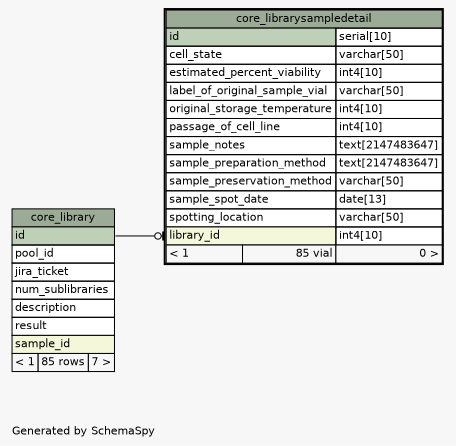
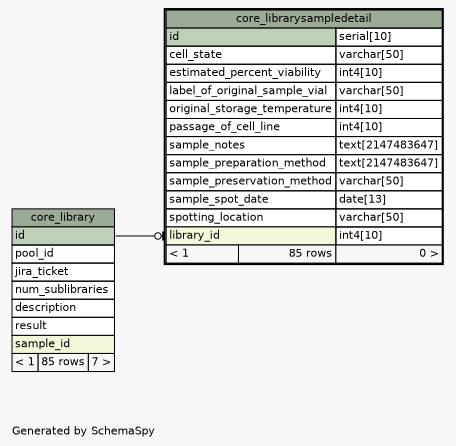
  digraph {
    bgcolor="#f7f7f7"
    fontname=Helvetica
    fontsize=11
    label="\nGenerated by SchemaSpy"
    labeljust=l
    nodesep=0.18
    rankdir=RL
    ranksep=0.46
    node [fontname=Helvetica fontsize=11 shape=plaintext]
-   n1 [label=<     <TABLE BORDER="2" CELLBORDER="1" CELLSPACING="0" BGCOLOR="#ffffff">       <TR><TD COLSPAN="3" BGCOLOR="#9bab96" ALIGN="CENTER">core_librarysampledetail</TD></TR>       <TR><TD PORT="id" COLSPAN="2" BGCOLOR="#bed1b8" ALIGN="LEFT">id</TD><TD PORT="id.type" ALIGN="LEFT">serial[10]</TD></TR>       <TR><TD PORT="cell_state" COLSPAN="2" ALIGN="LEFT">cell_state</TD><TD PORT="cell_state.type" ALIGN="LEFT">varchar[50]</TD></TR>       <TR><TD PORT="estimated_percent_viability" COLSPAN="2" ALIGN="LEFT">estimated_percent_viability</TD><TD PORT="estimated_percent_viability.type" ALIGN="LEFT">int4[10]</TD></TR>       <TR><TD PORT="label_of_original_sample_vial" COLSPAN="2" ALIGN="LEFT">label_of_original_sample_vial</TD><TD PORT="label_of_original_sample_vial.type" ALIGN="LEFT">varchar[50]</TD></TR>       <TR><TD PORT="original_storage_temperature" COLSPAN="2" ALIGN="LEFT">original_storage_temperature</TD><TD PORT="original_storage_temperature.type" ALIGN="LEFT">int4[10]</TD></TR>       <TR><TD PORT="passage_of_cell_line" COLSPAN="2" ALIGN="LEFT">passage_of_cell_line</TD><TD PORT="passage_of_cell_line.type" ALIGN="LEFT">int4[10]</TD></TR>       <TR><TD PORT="sample_notes" COLSPAN="2" ALIGN="LEFT">sample_notes</TD><TD PORT="sample_notes.type" ALIGN="LEFT">text[2147483647]</TD></TR>       <TR><TD PORT="sample_preparation_method" COLSPAN="2" ALIGN="LEFT">sample_preparation_method</TD><TD PORT="sample_preparation_method.type" ALIGN="LEFT">text[2147483647]</TD></TR>       <TR><TD PORT="sample_preservation_method" COLSPAN="2" ALIGN="LEFT">sample_preservation_method</TD><TD PORT="sample_preservation_method.type" ALIGN="LEFT">varchar[50]</TD></TR>       <TR><TD PORT="sample_spot_date" COLSPAN="2" ALIGN="LEFT">sample_spot_date</TD><TD PORT="sample_spot_date.type" ALIGN="LEFT">date[13]</TD></TR>       <TR><TD PORT="spotting_location" COLSPAN="2" ALIGN="LEFT">spotting_location</TD><TD PORT="spotting_location.type" ALIGN="LEFT">varchar[50]</TD></TR>       <TR><TD PORT="library_id" COLSPAN="2" BGCOLOR="#f4f7da" ALIGN="LEFT">library_id</TD><TD PORT="library_id.type" ALIGN="LEFT">int4[10]</TD></TR>       <TR><TD ALIGN="LEFT" BGCOLOR="#f7f7f7">&lt; 1</TD><TD ALIGN="RIGHT" BGCOLOR="#f7f7f7">85 vial</TD><TD ALIGN="RIGHT" BGCOLOR="#f7f7f7">0 &gt;</TD></TR>     </TABLE>>]
+   n1 [label=<     <TABLE BORDER="2" CELLBORDER="1" CELLSPACING="0" BGCOLOR="#ffffff">       <TR><TD COLSPAN="3" BGCOLOR="#9bab96" ALIGN="CENTER">core_librarysampledetail</TD></TR>       <TR><TD PORT="id" COLSPAN="2" BGCOLOR="#bed1b8" ALIGN="LEFT">id</TD><TD PORT="id.type" ALIGN="LEFT">serial[10]</TD></TR>       <TR><TD PORT="cell_state" COLSPAN="2" ALIGN="LEFT">cell_state</TD><TD PORT="cell_state.type" ALIGN="LEFT">varchar[50]</TD></TR>       <TR><TD PORT="estimated_percent_viability" COLSPAN="2" ALIGN="LEFT">estimated_percent_viability</TD><TD PORT="estimated_percent_viability.type" ALIGN="LEFT">int4[10]</TD></TR>       <TR><TD PORT="label_of_original_sample_vial" COLSPAN="2" ALIGN="LEFT">label_of_original_sample_vial</TD><TD PORT="label_of_original_sample_vial.type" ALIGN="LEFT">varchar[50]</TD></TR>       <TR><TD PORT="original_storage_temperature" COLSPAN="2" ALIGN="LEFT">original_storage_temperature</TD><TD PORT="original_storage_temperature.type" ALIGN="LEFT">int4[10]</TD></TR>       <TR><TD PORT="passage_of_cell_line" COLSPAN="2" ALIGN="LEFT">passage_of_cell_line</TD><TD PORT="passage_of_cell_line.type" ALIGN="LEFT">int4[10]</TD></TR>       <TR><TD PORT="sample_notes" COLSPAN="2" ALIGN="LEFT">sample_notes</TD><TD PORT="sample_notes.type" ALIGN="LEFT">text[2147483647]</TD></TR>       <TR><TD PORT="sample_preparation_method" COLSPAN="2" ALIGN="LEFT">sample_preparation_method</TD><TD PORT="sample_preparation_method.type" ALIGN="LEFT">text[2147483647]</TD></TR>       <TR><TD PORT="sample_preservation_method" COLSPAN="2" ALIGN="LEFT">sample_preservation_method</TD><TD PORT="sample_preservation_method.type" ALIGN="LEFT">varchar[50]</TD></TR>       <TR><TD PORT="sample_spot_date" COLSPAN="2" ALIGN="LEFT">sample_spot_date</TD><TD PORT="sample_spot_date.type" ALIGN="LEFT">date[13]</TD></TR>       <TR><TD PORT="spotting_location" COLSPAN="2" ALIGN="LEFT">spotting_location</TD><TD PORT="spotting_location.type" ALIGN="LEFT">varchar[50]</TD></TR>       <TR><TD PORT="library_id" COLSPAN="2" BGCOLOR="#f4f7da" ALIGN="LEFT">library_id</TD><TD PORT="library_id.type" ALIGN="LEFT">int4[10]</TD></TR>       <TR><TD ALIGN="LEFT" BGCOLOR="#f7f7f7">&lt; 1</TD><TD ALIGN="RIGHT" BGCOLOR="#f7f7f7">85 rows</TD><TD ALIGN="RIGHT" BGCOLOR="#f7f7f7">0 &gt;</TD></TR>     </TABLE>>]
    n2 [label=<     <TABLE BORDER="0" CELLBORDER="1" CELLSPACING="0" BGCOLOR="#ffffff">       <TR><TD COLSPAN="3" BGCOLOR="#9bab96" ALIGN="CENTER">core_library</TD></TR>       <TR><TD PORT="id" COLSPAN="3" BGCOLOR="#bed1b8" ALIGN="LEFT">id</TD></TR>       <TR><TD PORT="pool_id" COLSPAN="3" ALIGN="LEFT">pool_id</TD></TR>       <TR><TD PORT="jira_ticket" COLSPAN="3" ALIGN="LEFT">jira_ticket</TD></TR>       <TR><TD PORT="num_sublibraries" COLSPAN="3" ALIGN="LEFT">num_sublibraries</TD></TR>       <TR><TD PORT="description" COLSPAN="3" ALIGN="LEFT">description</TD></TR>       <TR><TD PORT="result" COLSPAN="3" ALIGN="LEFT">result</TD></TR>       <TR><TD PORT="sample_id" COLSPAN="3" BGCOLOR="#f4f7da" ALIGN="LEFT">sample_id</TD></TR>       <TR><TD ALIGN="LEFT" BGCOLOR="#f7f7f7">&lt; 1</TD><TD ALIGN="RIGHT" BGCOLOR="#f7f7f7">85 rows</TD><TD ALIGN="RIGHT" BGCOLOR="#f7f7f7">7 &gt;</TD></TR>     </TABLE>>]
    n1 -> n2 [arrowhead=none arrowsize=0.8 arrowtail=teeodot dir=back headport="id:e" tailport="library_id:w"]
  }
